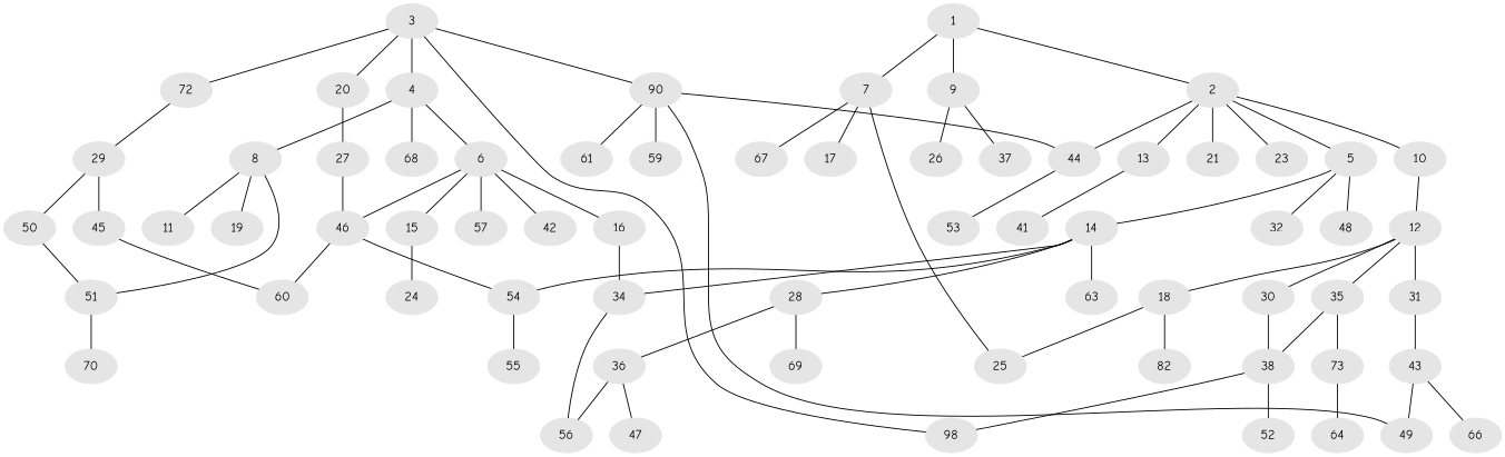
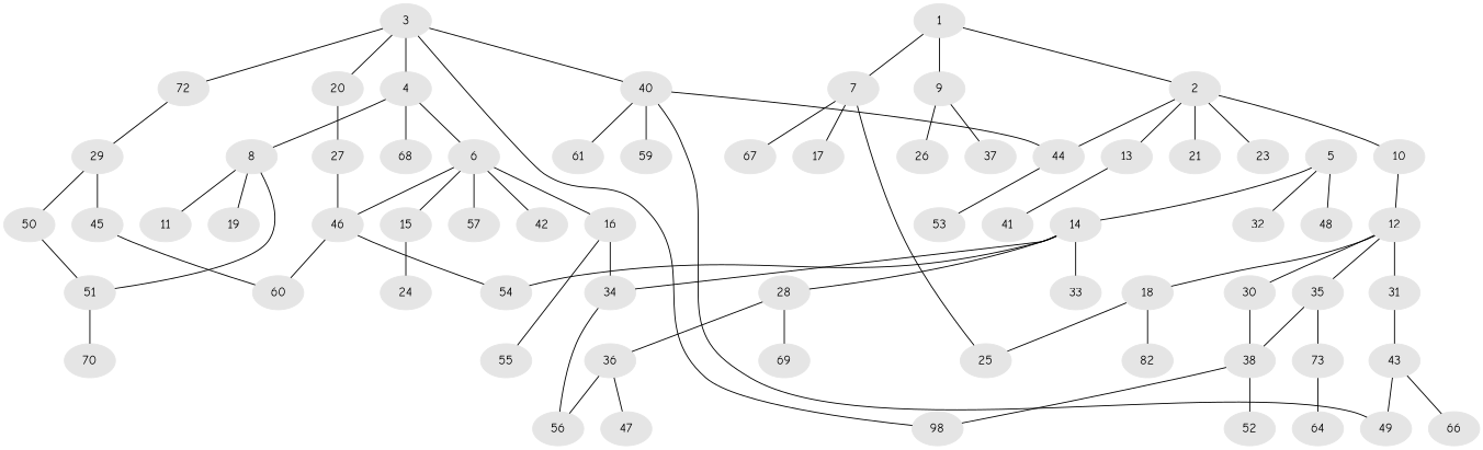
  graph {
    fontname="Comic Neue"
    node [color=gray90 fontname="Comic Neue" style=filled]
    edge [fontname="Comic Neue"]
    1
    2
    7
    9
    5
    10
    13
    21
    23
    44
    17
    25
    67
    26
    37
    3
    4
    20
    n19 [label=72]
-   40 [label=90]
+   40
    n21 [label=98]
    14
    32
    48
    12
    41
    6
    8
    68
    27
    29
    49
    59
    61
    15
    16
    42
    46
    57
    11
    19
    51
    28
-   33 [label=63]
+   33
    34
    54
    24
    60
    70
    18
    30
    31
    35
    n54 [label=82]
    38
    43
    n57 [label=73]
    36
    69
    56
    55
    45
    50
    47
    52
    66
    64
    53
    1 -- 2
    1 -- 7
    1 -- 9
-   2 -- 5
    2 -- 10
    2 -- 13
    2 -- 21
    2 -- 23
    2 -- 44
    7 -- 17
    7 -- 25
    7 -- 67
    9 -- 26
    9 -- 37
    5 -- 14
    5 -- 32
    5 -- 48
    10 -- 12
    13 -- 41
    44 -- 53
    3 -- 4
    3 -- 20
    3 -- n19
    3 -- 40
    3 -- n21
    4 -- 6
    4 -- 8
    4 -- 68
    20 -- 27
    n19 -- 29
    40 -- 44
    40 -- 49
    40 -- 59
    40 -- 61
    14 -- 28
    14 -- 33
    14 -- 34
    14 -- 54
    12 -- 18
    12 -- 30
    12 -- 31
    12 -- 35
    6 -- 15
    6 -- 16
    6 -- 42
    6 -- 46
    6 -- 57
    8 -- 11
    8 -- 19
    8 -- 51
    27 -- 46
    29 -- 45
    29 -- 50
    15 -- 24
    16 -- 34
    46 -- 54
    46 -- 60
    51 -- 70
    28 -- 36
    28 -- 69
    34 -- 56
-   54 -- 55
+   16 -- 55
    18 -- 25
    18 -- n54
    30 -- 38
    31 -- 43
    35 -- 38
    35 -- n57
    38 -- n21
    38 -- 52
    43 -- 49
    43 -- 66
    n57 -- 64
    36 -- 56
    36 -- 47
    45 -- 60
    50 -- 51
  }
